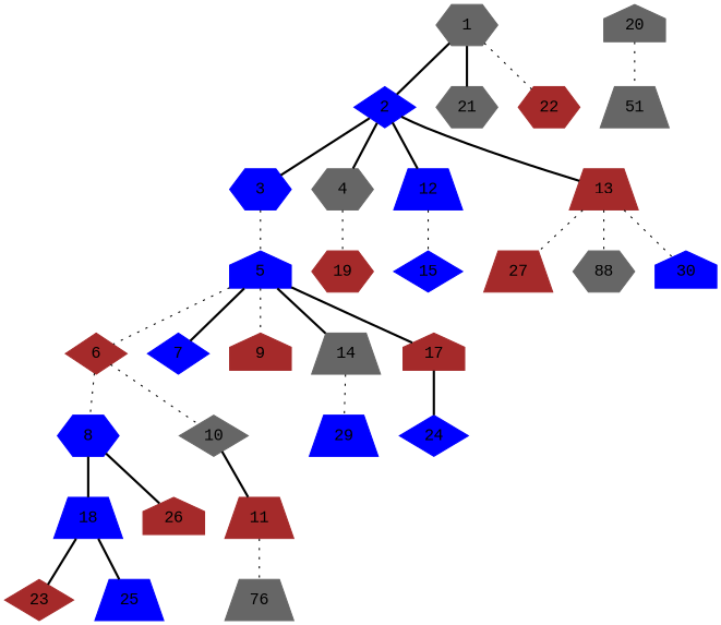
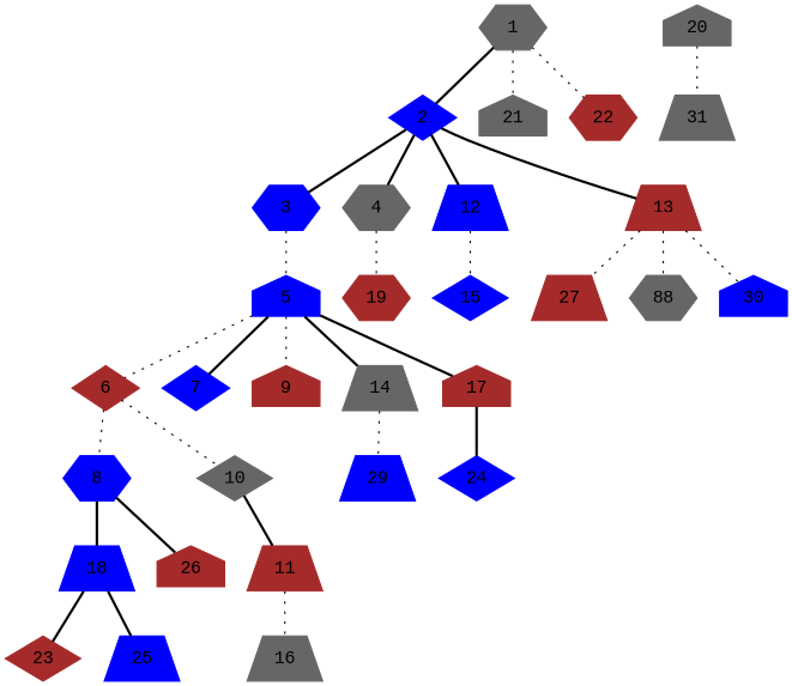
  graph {
    fontname="Liberation Mono"
    node [color=blue fontname="Liberation Mono" shape=trapezium style=filled]
    edge [fontname="Liberation Mono" style=dotted weight=1.0]
    1 [color=gray40 shape=hexagon]
    2 [shape=diamond]
-   21 [color=gray40 shape=hexagon]
+   21 [color=gray40 shape=house]
    22 [color=brown shape=hexagon]
    3 [shape=hexagon]
    4 [color=gray40 shape=hexagon]
    12
    13 [color=brown]
    5 [shape=house]
    19 [color=brown shape=hexagon]
    15 [shape=diamond]
    27 [color=brown]
    n13 [color=gray40 label=88 shape=hexagon]
    30 [shape=house]
    6 [color=brown shape=diamond]
    7 [shape=diamond]
    9 [color=brown shape=house]
    14 [color=gray40]
    17 [color=brown shape=house]
    20 [color=gray40 shape=house]
-   31 [color=gray40 label=51]
+   31 [color=gray40]
    8 [shape=hexagon]
    10 [color=gray40 shape=diamond]
    29
    24 [shape=diamond]
    18
    26 [color=brown shape=house]
    11 [color=brown]
    23 [color=brown shape=diamond]
    25
-   16 [color=gray40 label=76]
+   16 [color=gray40]
    1 -- 2 [style=bold]
-   1 -- 21 [style=bold]
+   1 -- 21
    1 -- 22
    2 -- 3 [style=bold]
    2 -- 4 [style=bold]
    2 -- 12 [style=bold]
    2 -- 13 [style=bold]
    3 -- 5 [weight=2.0]
    4 -- 19
    12 -- 15
    13 -- 27
    13 -- n13
    13 -- 30 [weight=2.0]
    5 -- 6
    5 -- 7 [style=bold]
    5 -- 9
    5 -- 14 [style=bold]
    5 -- 17 [style=bold]
    6 -- 8
    6 -- 10
    14 -- 29
    17 -- 24 [style=bold weight=2.0]
    20 -- 31
    8 -- 18 [style=bold weight=3.0]
    8 -- 26 [style=bold]
    10 -- 11 [style=bold]
    18 -- 23 [style=bold]
    18 -- 25 [style=bold]
    11 -- 16
  }
